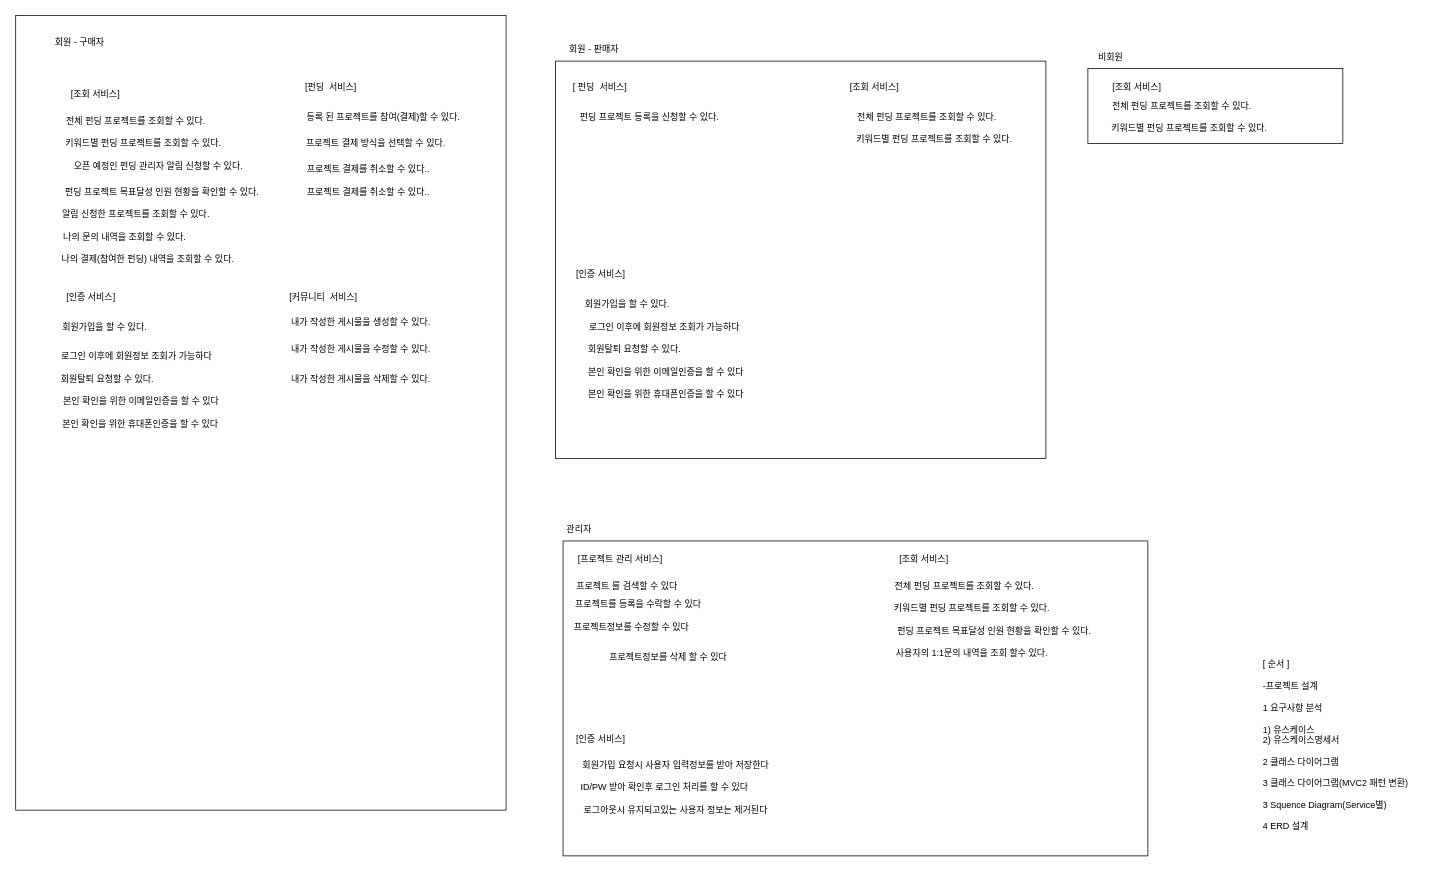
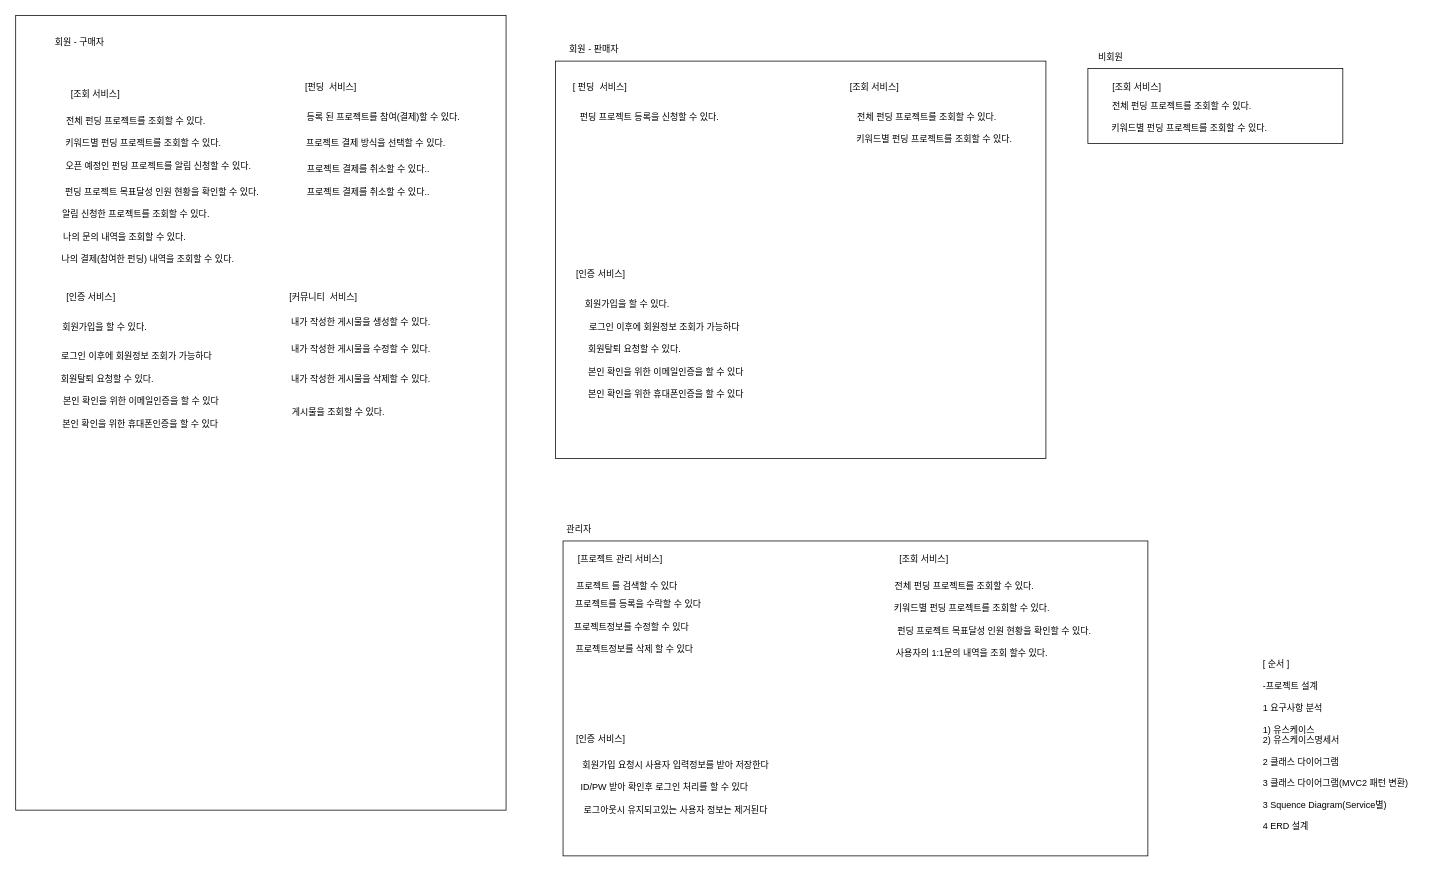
  <mxCell id="0" />
  <mxCell id="1" parent="0" />
  <mxCell id="2" value="" style="rounded=0;whiteSpace=wrap;html=1;" parent="1" vertex="1"><mxGeometry x="750" y="721" width="780" height="420" as="geometry" /></mxCell>
  <mxCell id="3" value="" style="rounded=0;whiteSpace=wrap;html=1;" parent="1" vertex="1"><mxGeometry x="1450" y="91" width="340" height="100" as="geometry" /></mxCell>
  <mxCell id="4" value="" style="rounded=0;whiteSpace=wrap;html=1;" parent="1" vertex="1"><mxGeometry x="740" y="81" width="654" height="530" as="geometry" /></mxCell>
  <mxCell id="5" value="회원 - 판매자" style="text;html=1;align=center;verticalAlign=middle;resizable=0;points=[];autosize=1;strokeColor=none;fillColor=none;" parent="1" vertex="1"><mxGeometry x="746" y="51" width="90" height="30" as="geometry" /></mxCell>
  <mxCell id="6" value="비회원" style="text;html=1;align=center;verticalAlign=middle;resizable=0;points=[];autosize=1;strokeColor=none;fillColor=none;" parent="1" vertex="1"><mxGeometry x="1450" y="61" width="60" height="30" as="geometry" /></mxCell>
  <mxCell id="7" value="관리자" style="text;html=1;align=center;verticalAlign=middle;resizable=0;points=[];autosize=1;strokeColor=none;fillColor=none;" parent="1" vertex="1"><mxGeometry x="741" y="691" width="60" height="30" as="geometry" /></mxCell>
  <mxCell id="8" value="펀딩 프로젝트 등록을 신청할 수 있다." style="text;html=1;align=center;verticalAlign=middle;resizable=0;points=[];autosize=1;strokeColor=none;fillColor=none;" parent="1" vertex="1"><mxGeometry x="755" y="141" width="220" height="30" as="geometry" /></mxCell>
  <mxCell id="9" value="[ 펀딩&amp;nbsp; 서비스]" style="text;html=1;align=center;verticalAlign=middle;resizable=0;points=[];autosize=1;strokeColor=none;fillColor=none;" parent="1" vertex="1"><mxGeometry x="749" y="101" width="100" height="30" as="geometry" /></mxCell>
  <mxCell id="10" value="[조회 서비스]" style="text;html=1;align=center;verticalAlign=middle;resizable=0;points=[];autosize=1;strokeColor=none;fillColor=none;" parent="1" vertex="1"><mxGeometry x="1470" y="101" width="90" height="30" as="geometry" /></mxCell>
  <mxCell id="11" value="[인증 서비스]" style="text;html=1;align=center;verticalAlign=middle;resizable=0;points=[];autosize=1;strokeColor=none;fillColor=none;" parent="1" vertex="1"><mxGeometry x="755" y="351" width="90" height="30" as="geometry" /></mxCell>
  <mxCell id="12" value="로그인 이후에 회원정보 조회가 가능하다" style="text;html=1;align=center;verticalAlign=middle;resizable=0;points=[];autosize=1;strokeColor=none;fillColor=none;" parent="1" vertex="1"><mxGeometry x="765" y="421" width="240" height="30" as="geometry" /></mxCell>
  <mxCell id="13" value="회원탈퇴 요청할 수 있다." style="text;html=1;align=center;verticalAlign=middle;resizable=0;points=[];autosize=1;strokeColor=none;fillColor=none;" parent="1" vertex="1"><mxGeometry x="765" y="451" width="160" height="30" as="geometry" /></mxCell>
  <mxCell id="14" value="[조회 서비스]" style="text;html=1;align=center;verticalAlign=middle;resizable=0;points=[];autosize=1;strokeColor=none;fillColor=none;" parent="1" vertex="1"><mxGeometry x="1120" y="101" width="90" height="30" as="geometry" /></mxCell>
  <mxCell id="15" value="프로젝트 를 검색할 수 있다" style="text;html=1;align=center;verticalAlign=middle;resizable=0;points=[];autosize=1;strokeColor=none;fillColor=none;" parent="1" vertex="1"><mxGeometry x="750" y="766" width="170" height="30" as="geometry" /></mxCell>
  <mxCell id="16" value="[프로젝트 관리 서비스]" style="text;html=1;align=center;verticalAlign=middle;resizable=0;points=[];autosize=1;strokeColor=none;fillColor=none;" parent="1" vertex="1"><mxGeometry x="756" y="731" width="140" height="30" as="geometry" /></mxCell>
  <mxCell id="17" value="프로젝트를 등록을 수락할 수 있다" style="text;html=1;align=center;verticalAlign=middle;resizable=0;points=[];autosize=1;strokeColor=none;fillColor=none;" parent="1" vertex="1"><mxGeometry x="750" y="791" width="200" height="30" as="geometry" /></mxCell>
  <mxCell id="18" value="프로젝트정보를 수정할 수 있다" style="text;html=1;align=center;verticalAlign=middle;resizable=0;points=[];autosize=1;strokeColor=none;fillColor=none;" parent="1" vertex="1"><mxGeometry x="746" y="821" width="190" height="30" as="geometry" /></mxCell>
- <mxCell id="19" value="프로젝트정보를 삭제 할 수 있다" style="text;html=1;align=center;verticalAlign=middle;resizable=0;points=[];autosize=1;strokeColor=none;fillColor=none;" parent="1" vertex="1"><mxGeometry x="795" y="861" width="190" height="30" as="geometry" /></mxCell>
+ <mxCell id="19" value="프로젝트정보를 삭제 할 수 있다" style="text;html=1;align=center;verticalAlign=middle;resizable=0;points=[];autosize=1;strokeColor=none;fillColor=none;" parent="1" vertex="1"><mxGeometry x="750" y="851" width="190" height="30" as="geometry" /></mxCell>
  <mxCell id="20" value="본인 확인을 위한 이메일인증을 할 수 있다" style="text;html=1;align=center;verticalAlign=middle;resizable=0;points=[];autosize=1;strokeColor=none;fillColor=none;" parent="1" vertex="1"><mxGeometry x="762" y="481" width="250" height="30" as="geometry" /></mxCell>
  <mxCell id="21" value="본인 확인을 위한 휴대폰인증을 할 수 있다" style="text;html=1;align=center;verticalAlign=middle;resizable=0;points=[];autosize=1;strokeColor=none;fillColor=none;" parent="1" vertex="1"><mxGeometry x="762" y="511" width="250" height="30" as="geometry" /></mxCell>
  <mxCell id="22" value="&lt;div style=&quot;text-align: left;&quot;&gt;&lt;span style=&quot;background-color: initial;&quot;&gt;[ 순서 ]&lt;/span&gt;&lt;/div&gt;&lt;div style=&quot;text-align: left;&quot;&gt;&lt;span style=&quot;background-color: initial;&quot;&gt;&lt;br&gt;&lt;/span&gt;&lt;/div&gt;&lt;div style=&quot;text-align: left;&quot;&gt;&lt;span style=&quot;background-color: initial;&quot;&gt;-프로젝트 설계&lt;/span&gt;&lt;/div&gt;&lt;div style=&quot;text-align: left;&quot;&gt;&lt;span style=&quot;background-color: initial;&quot;&gt;&lt;br&gt;&lt;/span&gt;&lt;/div&gt;&lt;div style=&quot;text-align: left;&quot;&gt;&lt;span style=&quot;background-color: initial;&quot;&gt;1 요구사항 분석&lt;/span&gt;&lt;/div&gt;&lt;div style=&quot;text-align: left;&quot;&gt;&lt;span style=&quot;background-color: initial;&quot;&gt;&lt;br&gt;&lt;/span&gt;&lt;/div&gt;&lt;div style=&quot;text-align: left;&quot;&gt;&lt;span style=&quot;background-color: initial;&quot;&gt;1) 유스케이스&amp;nbsp;&lt;/span&gt;&lt;/div&gt;&lt;span style=&quot;&quot;&gt;&lt;div style=&quot;text-align: left;&quot;&gt;&lt;span style=&quot;background-color: initial;&quot;&gt;2) 유스케이스명세서&lt;/span&gt;&lt;/div&gt;&lt;div style=&quot;text-align: left;&quot;&gt;&lt;span style=&quot;background-color: initial;&quot;&gt;&lt;br&gt;&lt;/span&gt;&lt;/div&gt;&lt;div style=&quot;text-align: left;&quot;&gt;&lt;span style=&quot;background-color: initial;&quot;&gt;2 클래스 다이어그램&lt;/span&gt;&lt;/div&gt;&lt;div style=&quot;text-align: left;&quot;&gt;&lt;span style=&quot;background-color: initial;&quot;&gt;&lt;br&gt;&lt;/span&gt;&lt;/div&gt;&lt;div style=&quot;text-align: left;&quot;&gt;3 클래스 다이어그램(MVC2 패턴 변환)&lt;/div&gt;&lt;div style=&quot;text-align: left;&quot;&gt;&lt;br&gt;&lt;/div&gt;&lt;div style=&quot;text-align: left;&quot;&gt;3 Squence Diagram(Service별)&lt;/div&gt;&lt;div style=&quot;text-align: left;&quot;&gt;&lt;br&gt;&lt;/div&gt;&lt;div style=&quot;text-align: left;&quot;&gt;4 ERD 설계&lt;/div&gt;&lt;div style=&quot;text-align: left;&quot;&gt;&lt;br&gt;&lt;/div&gt;&lt;/span&gt;" style="text;html=1;align=center;verticalAlign=middle;resizable=0;points=[];autosize=1;strokeColor=none;fillColor=none;" parent="1" vertex="1"><mxGeometry x="1665" y="871" width="230" height="260" as="geometry" /></mxCell>
  <mxCell id="23" value="" style="rounded=0;whiteSpace=wrap;html=1;" parent="1" vertex="1"><mxGeometry x="20" y="20" width="654" height="1060" as="geometry" /></mxCell>
  <mxCell id="24" value="회원 - 구매자" style="text;html=1;align=center;verticalAlign=middle;resizable=0;points=[];autosize=1;strokeColor=none;fillColor=none;" parent="1" vertex="1"><mxGeometry x="60" y="41" width="90" height="30" as="geometry" /></mxCell>
  <mxCell id="25" value="[조회 서비스]" style="text;html=1;align=center;verticalAlign=middle;resizable=0;points=[];autosize=1;strokeColor=none;fillColor=none;" parent="1" vertex="1"><mxGeometry x="81" y="111" width="90" height="30" as="geometry" /></mxCell>
  <mxCell id="26" value="전체 펀딩 프로젝트를 조회할 수 있다." style="text;html=1;align=center;verticalAlign=middle;resizable=0;points=[];autosize=1;strokeColor=none;fillColor=none;" parent="1" vertex="1"><mxGeometry x="70" y="146" width="220" height="30" as="geometry" /></mxCell>
  <mxCell id="27" value="[펀딩&amp;nbsp; 서비스]" style="text;html=1;align=center;verticalAlign=middle;resizable=0;points=[];autosize=1;strokeColor=none;fillColor=none;" parent="1" vertex="1"><mxGeometry x="390" y="101" width="100" height="30" as="geometry" /></mxCell>
  <mxCell id="28" value="[인증 서비스]" style="text;html=1;align=center;verticalAlign=middle;resizable=0;points=[];autosize=1;strokeColor=none;fillColor=none;" parent="1" vertex="1"><mxGeometry x="75" y="381" width="90" height="30" as="geometry" /></mxCell>
  <mxCell id="29" value="등록 된 프로젝트를 참여(결제)할 수 있다." style="text;html=1;align=center;verticalAlign=middle;resizable=0;points=[];autosize=1;strokeColor=none;fillColor=none;" parent="1" vertex="1"><mxGeometry x="390" y="141" width="240" height="30" as="geometry" /></mxCell>
  <mxCell id="30" value="프로젝트 결제 방식을 선택할 수 있다." style="text;html=1;align=center;verticalAlign=middle;resizable=0;points=[];autosize=1;strokeColor=none;fillColor=none;" parent="1" vertex="1"><mxGeometry x="390" y="176" width="220" height="30" as="geometry" /></mxCell>
  <mxCell id="31" value="프로젝트 결제를 취소할 수 있다.." style="text;html=1;align=center;verticalAlign=middle;resizable=0;points=[];autosize=1;strokeColor=none;fillColor=none;" parent="1" vertex="1"><mxGeometry x="390" y="211" width="200" height="30" as="geometry" /></mxCell>
  <mxCell id="32" value="프로젝트 결제를 취소할 수 있다.." style="text;html=1;align=center;verticalAlign=middle;resizable=0;points=[];autosize=1;strokeColor=none;fillColor=none;" parent="1" vertex="1"><mxGeometry x="390" y="241" width="200" height="30" as="geometry" /></mxCell>
  <mxCell id="33" value="펀딩 프로젝트 목표달성 인원 현황을 확인할 수 있다." style="text;html=1;align=center;verticalAlign=middle;resizable=0;points=[];autosize=1;strokeColor=none;fillColor=none;" parent="1" vertex="1"><mxGeometry x="65" y="241" width="300" height="30" as="geometry" /></mxCell>
- <mxCell id="34" value="오픈 예정인 펀딩 관리자 알림 신청할 수 있다." style="text;html=1;align=center;verticalAlign=middle;resizable=0;points=[];autosize=1;strokeColor=none;fillColor=none;" parent="1" vertex="1"><mxGeometry x="65" y="206" width="290" height="30" as="geometry" /></mxCell>
+ <mxCell id="34" value="오픈 예정인 펀딩 프로젝트를 알림 신청할 수 있다." style="text;html=1;align=center;verticalAlign=middle;resizable=0;points=[];autosize=1;strokeColor=none;fillColor=none;" parent="1" vertex="1"><mxGeometry x="65" y="206" width="290" height="30" as="geometry" /></mxCell>
  <mxCell id="35" value="키워드별 펀딩 프로젝트를 조회할 수 있다." style="text;html=1;align=center;verticalAlign=middle;resizable=0;points=[];autosize=1;strokeColor=none;fillColor=none;" parent="1" vertex="1"><mxGeometry x="65" y="176" width="250" height="30" as="geometry" /></mxCell>
  <mxCell id="36" value="[커뮤니티&amp;nbsp; 서비스]" style="text;html=1;align=center;verticalAlign=middle;resizable=0;points=[];autosize=1;strokeColor=none;fillColor=none;" parent="1" vertex="1"><mxGeometry x="370" y="381" width="120" height="30" as="geometry" /></mxCell>
  <mxCell id="37" value="내가 작성한 게시물을 생성할 수 있다." style="text;html=1;align=center;verticalAlign=middle;resizable=0;points=[];autosize=1;strokeColor=none;fillColor=none;" parent="1" vertex="1"><mxGeometry x="370" y="415" width="220" height="30" as="geometry" /></mxCell>
  <mxCell id="38" value="내가 작성한 게시물을 수정할 수 있다." style="text;html=1;align=center;verticalAlign=middle;resizable=0;points=[];autosize=1;strokeColor=none;fillColor=none;" parent="1" vertex="1"><mxGeometry x="370" y="451" width="220" height="30" as="geometry" /></mxCell>
  <mxCell id="39" value="내가 작성한 게시물을 삭제할 수 있다." style="text;html=1;align=center;verticalAlign=middle;resizable=0;points=[];autosize=1;strokeColor=none;fillColor=none;" parent="1" vertex="1"><mxGeometry x="370" y="491" width="220" height="30" as="geometry" /></mxCell>
+ <mxCell id="40" value="게시물을 조회할 수 있다." style="text;html=1;align=center;verticalAlign=middle;resizable=0;points=[];autosize=1;strokeColor=none;fillColor=none;" parent="1" vertex="1"><mxGeometry x="370" y="535" width="160" height="30" as="geometry" /></mxCell>
  <mxCell id="41" value="알림 신청한 프로젝트를 조회할 수 있다." style="text;html=1;align=center;verticalAlign=middle;resizable=0;points=[];autosize=1;strokeColor=none;fillColor=none;" parent="1" vertex="1"><mxGeometry x="60" y="271" width="240" height="30" as="geometry" /></mxCell>
  <mxCell id="42" value="나의 문의 내역을 조회할 수 있다." style="text;html=1;align=center;verticalAlign=middle;resizable=0;points=[];autosize=1;strokeColor=none;fillColor=none;" parent="1" vertex="1"><mxGeometry x="65" y="301" width="200" height="30" as="geometry" /></mxCell>
  <mxCell id="43" value="나의 결제(참여한 펀딩) 내역을 조회할 수 있다." style="text;html=1;align=center;verticalAlign=middle;resizable=0;points=[];autosize=1;strokeColor=none;fillColor=none;" parent="1" vertex="1"><mxGeometry x="61" y="331" width="270" height="30" as="geometry" /></mxCell>
  <mxCell id="44" value="[조회 서비스]" style="text;html=1;align=center;verticalAlign=middle;resizable=0;points=[];autosize=1;strokeColor=none;fillColor=none;" parent="1" vertex="1"><mxGeometry x="1186" y="731" width="90" height="30" as="geometry" /></mxCell>
  <mxCell id="45" value="전체 펀딩 프로젝트를 조회할 수 있다." style="text;html=1;align=center;verticalAlign=middle;resizable=0;points=[];autosize=1;strokeColor=none;fillColor=none;" parent="1" vertex="1"><mxGeometry x="1175" y="766" width="220" height="30" as="geometry" /></mxCell>
  <mxCell id="46" value="펀딩 프로젝트 목표달성 인원 현황을 확인할 수 있다." style="text;html=1;align=center;verticalAlign=middle;resizable=0;points=[];autosize=1;strokeColor=none;fillColor=none;" parent="1" vertex="1"><mxGeometry x="1175" y="826" width="300" height="30" as="geometry" /></mxCell>
  <mxCell id="47" value="키워드별 펀딩 프로젝트를 조회할 수 있다." style="text;html=1;align=center;verticalAlign=middle;resizable=0;points=[];autosize=1;strokeColor=none;fillColor=none;" parent="1" vertex="1"><mxGeometry x="1170" y="796" width="250" height="30" as="geometry" /></mxCell>
  <mxCell id="48" value="사용자의 1:1문의 내역을 조회 할수 있다." style="text;html=1;align=center;verticalAlign=middle;resizable=0;points=[];autosize=1;strokeColor=none;fillColor=none;" parent="1" vertex="1"><mxGeometry x="1175" y="856" width="240" height="30" as="geometry" /></mxCell>
  <mxCell id="49" value="[인증 서비스]" style="text;html=1;align=center;verticalAlign=middle;resizable=0;points=[];autosize=1;strokeColor=none;fillColor=none;" parent="1" vertex="1"><mxGeometry x="755" y="971" width="90" height="30" as="geometry" /></mxCell>
  <mxCell id="50" value="회원가입 요청시 사용자 입력정보를 받아 저장한다" style="text;html=1;align=center;verticalAlign=middle;resizable=0;points=[];autosize=1;strokeColor=none;fillColor=none;" parent="1" vertex="1"><mxGeometry x="755" y="1005" width="290" height="30" as="geometry" /></mxCell>
  <mxCell id="51" value="ID/PW 받아 확인후 로그인 처리를 할 수 있다" style="text;html=1;align=center;verticalAlign=middle;resizable=0;points=[];autosize=1;strokeColor=none;fillColor=none;" parent="1" vertex="1"><mxGeometry x="755" y="1035" width="260" height="30" as="geometry" /></mxCell>
  <mxCell id="52" value="로그아웃시 유지되고있는 사용자 정보는 제거된다" style="text;html=1;align=center;verticalAlign=middle;resizable=0;points=[];autosize=1;strokeColor=none;fillColor=none;" parent="1" vertex="1"><mxGeometry x="755" y="1065" width="290" height="30" as="geometry" /></mxCell>
  <mxCell id="53" value="회원가입을 할 수 있다.&amp;nbsp;" style="text;html=1;align=center;verticalAlign=middle;resizable=0;points=[];autosize=1;strokeColor=none;fillColor=none;" parent="1" vertex="1"><mxGeometry x="762" y="391" width="150" height="30" as="geometry" /></mxCell>
  <mxCell id="54" value="로그인 이후에 회원정보 조회가 가능하다" style="text;html=1;align=center;verticalAlign=middle;resizable=0;points=[];autosize=1;strokeColor=none;fillColor=none;" parent="1" vertex="1"><mxGeometry x="61" y="460" width="240" height="30" as="geometry" /></mxCell>
  <mxCell id="55" value="회원탈퇴 요청할 수 있다." style="text;html=1;align=center;verticalAlign=middle;resizable=0;points=[];autosize=1;strokeColor=none;fillColor=none;" parent="1" vertex="1"><mxGeometry x="62" y="490" width="160" height="30" as="geometry" /></mxCell>
  <mxCell id="56" value="본인 확인을 위한 이메일인증을 할 수 있다" style="text;html=1;align=center;verticalAlign=middle;resizable=0;points=[];autosize=1;strokeColor=none;fillColor=none;" parent="1" vertex="1"><mxGeometry x="62" y="520" width="250" height="30" as="geometry" /></mxCell>
  <mxCell id="57" value="본인 확인을 위한 휴대폰인증을 할 수 있다" style="text;html=1;align=center;verticalAlign=middle;resizable=0;points=[];autosize=1;strokeColor=none;fillColor=none;" parent="1" vertex="1"><mxGeometry x="61" y="550" width="250" height="30" as="geometry" /></mxCell>
  <mxCell id="58" value="회원가입을 할 수 있다.&amp;nbsp;" style="text;html=1;align=center;verticalAlign=middle;resizable=0;points=[];autosize=1;strokeColor=none;fillColor=none;" parent="1" vertex="1"><mxGeometry x="65" y="421" width="150" height="30" as="geometry" /></mxCell>
  <mxCell id="59" value="전체 펀딩 프로젝트를 조회할 수 있다." style="text;html=1;align=center;verticalAlign=middle;resizable=0;points=[];autosize=1;strokeColor=none;fillColor=none;" parent="1" vertex="1"><mxGeometry x="1125" y="141" width="220" height="30" as="geometry" /></mxCell>
  <mxCell id="60" value="키워드별 펀딩 프로젝트를 조회할 수 있다." style="text;html=1;align=center;verticalAlign=middle;resizable=0;points=[];autosize=1;strokeColor=none;fillColor=none;" parent="1" vertex="1"><mxGeometry x="1120" y="171" width="250" height="30" as="geometry" /></mxCell>
  <mxCell id="61" value="전체 펀딩 프로젝트를 조회할 수 있다." style="text;html=1;align=center;verticalAlign=middle;resizable=0;points=[];autosize=1;strokeColor=none;fillColor=none;" parent="1" vertex="1"><mxGeometry x="1465" y="126" width="220" height="30" as="geometry" /></mxCell>
  <mxCell id="62" value="키워드별 펀딩 프로젝트를 조회할 수 있다." style="text;html=1;align=center;verticalAlign=middle;resizable=0;points=[];autosize=1;strokeColor=none;fillColor=none;" parent="1" vertex="1"><mxGeometry x="1460" y="156" width="250" height="30" as="geometry" /></mxCell>
